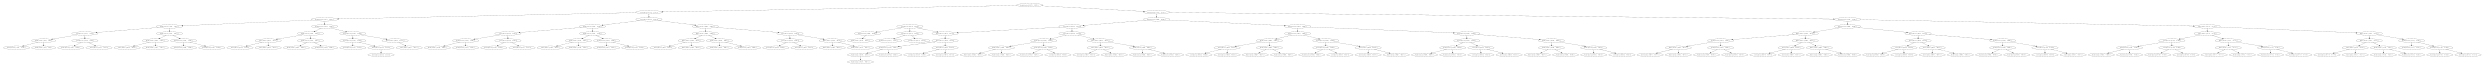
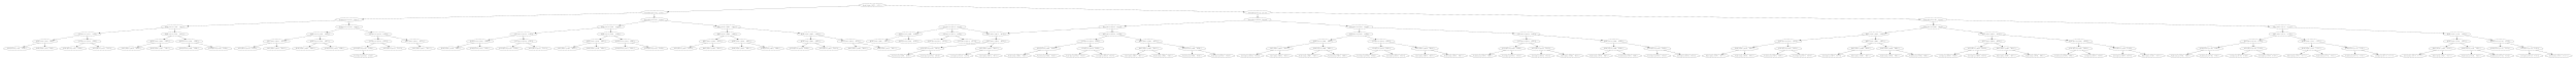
  digraph {
    fontname="Roboto Mono"
    node [fontname="Roboto Mono"]
    edge [fontname="Roboto Mono"]
    n1 [label="Node{data=[5872, 5872]}"]
    n2 [label="Node{data=[3344, 3344]}"]
    n3 [label="Node{data=[9070, 9070]}"]
    n4 [label="Node{data=[3251, 3251]}"]
    n5 [label="Node{data=[5442, 5442]}"]
    n6 [label="Node{data=[9038, 9038]}"]
    n7 [label="Node{data=[9102, 9102]}"]
    n8 [label="Node{data=[1939, 1939]}"]
    n9 [label="Node{data=[3333, 3333]}"]
    n10 [label="Node{data=[3352, 3352]}"]
    n11 [label="Node{data=[5864, 5864]}"]
    n12 [label="Node{data=[1837, 1837]}"]
    n13 [label="Node{data=[3247, 3247]}"]
    n14 [label="Node{data=[3255, 3255]}"]
    n15 [label="Node{data=[3340, 3340]}"]
    n16 [label="Node{data=[988, 988]}"]
    n17 [label="Node{data=[1858, 1858]}"]
    n18 [label="Node{data=[2296, 2296]}"]
    n19 [label="Node{data=[3249, 3249]}"]
    n20 [label="Node{data=[959, 959]}"]
    n21 [label="Node{data=[1815, 1815]}"]
    n22 [label="Node{data=[1857, 1857]}"]
    n23 [label="Node{data=[1859, 1859]}"]
    n24 [label="Node{data=[1947, 1947]}"]
    n25 [label="Node{data=[3238, 3238]}"]
    n26 [label="Node{data=[3248, 3248]}"]
    n27 [label="Node{data=[3250, 3250]}"]
    n28 [label="Node{data=[3253, 3253]}"]
    n29 [label="Node{data=[3257, 3257]}"]
    n30 [label="Node{data=[3338, 3338]}"]
    n31 [label="Node{data=[3342, 3342]}"]
    n32 [label="Node{data=[3252, 3252]}"]
    n33 [label="Node{data=[3254, 3254]}"]
    n34 [label="Node{data=[3256, 3256]}"]
    n35 [label="Node{data=[3258, 3258]}"]
    n36 [label="Node{data=[3337, 3337]}"]
    n37 [label="Node{data=[3339, 3339]}"]
    n38 [label="Node{data=[3341, 3341]}"]
    n39 [label="Node{data=[3343, 3343]}"]
    n40 [label="Node{data=[3348, 3348]}"]
    n41 [label="Node{data=[4764, 4764]}"]
    n42 [label="Node{data=[5860, 5860]}"]
    n43 [label="Node{data=[5868, 5868]}"]
    n44 [label="Node{data=[3346, 3346]}"]
    n45 [label="Node{data=[3350, 3350]}"]
    n46 [label="Node{data=[3354, 3354]}"]
    n47 [label="Node{data=[5420, 5420]}"]
    n48 [label="Node{data=[3345, 3345]}"]
    n49 [label="Node{data=[3347, 3347]}"]
    n50 [label="Node{data=[3349, 3349]}"]
    n51 [label="Node{data=[3351, 3351]}"]
    n52 [label="Node{data=[3353, 3353]}"]
    n53 [label="Node{data=[3738, 3738]}"]
    n54 [label="Node{data=[5391, 5391]}"]
    n55 [label="Node{data=[5434, 5434]}"]
    n56 [label="Node{data=[5858, 5858]}"]
    n57 [label="Node{data=[5862, 5862]}"]
    n58 [label="Node{data=[5866, 5866]}"]
    n59 [label="Node{data=[5870, 5870]}"]
    n60 [label="Node{data=[5857, 5857]}"]
    n61 [label="Node{data=[5859, 5859]}"]
    n62 [label="Node{data=[5861, 5861]}"]
    n63 [label="Node{data=[5863, 5863]}"]
    n64 [label="Node{data=[5865, 5865]}"]
    n65 [label="Node{data=[5867, 5867]}"]
    n66 [label="Node{data=[5869, 5869]}"]
    n67 [label="Node{data=[5871, 5871]}"]
    n68 [label="Node{data=[9022, 9022]}"]
    n69 [label="Node{data=[9054, 9054]}"]
    n70 [label="Node{data=[9086, 9086]}"]
    n71 [label="Node{data=[9118, 9118]}"]
    n72 [label="Node{data=[9014, 9014]}"]
    n73 [label="Node{data=[9030, 9030]}"]
    n74 [label="Node{data=[9046, 9046]}"]
    n75 [label="Node{data=[9062, 9062]}"]
    n76 [label="Node{data=[7028, 7028]}"]
    n77 [label="Node{data=[9026, 9026]}"]
    n78 [label="Node{data=[9034, 9034]}"]
    n79 [label="Node{data=[5901, 5901]}"]
    n80 [label="Node{data=[8483, 8483]}"]
    n81 [label="Node{data=[9018, 9018]}"]
    n82 [label="Node{data=[9016, 9016]}"]
    n83 [label="Node{data=[9020, 9020]}"]
    n84 [label="Node{data=[5873, 5873]}"]
    n85 [label="Node{data=[5923, 5923]}"]
    n86 [label="Node{data=[7249, 7249]}"]
    n87 [label="Node{data=[9013, 9013]}"]
    n88 [label="Node{data=[9015, 9015]}"]
    n89 [label="Node{data=[9017, 9017]}"]
    n90 [label="Node{data=[9019, 9019]}"]
    n91 [label="Node{data=[9021, 9021]}"]
    n92 [label="Node{data=[9024, 9024]}"]
    n93 [label="Node{data=[9028, 9028]}"]
    n94 [label="Node{data=[9032, 9032]}"]
    n95 [label="Node{data=[9036, 9036]}"]
    n96 [label="Node{data=[9023, 9023]}"]
    n97 [label="Node{data=[9025, 9025]}"]
    n98 [label="Node{data=[9027, 9027]}"]
    n99 [label="Node{data=[9029, 9029]}"]
    n100 [label="Node{data=[9031, 9031]}"]
    n101 [label="Node{data=[9033, 9033]}"]
    n102 [label="Node{data=[9035, 9035]}"]
    n103 [label="Node{data=[9037, 9037]}"]
    n104 [label="Node{data=[9042, 9042]}"]
    n105 [label="Node{data=[9050, 9050]}"]
    n106 [label="Node{data=[9058, 9058]}"]
    n107 [label="Node{data=[9066, 9066]}"]
    n108 [label="Node{data=[9040, 9040]}"]
    n109 [label="Node{data=[9044, 9044]}"]
    n110 [label="Node{data=[9048, 9048]}"]
    n111 [label="Node{data=[9052, 9052]}"]
    n112 [label="Node{data=[9039, 9039]}"]
    n113 [label="Node{data=[9041, 9041]}"]
    n114 [label="Node{data=[9043, 9043]}"]
    n115 [label="Node{data=[9045, 9045]}"]
    n116 [label="Node{data=[9047, 9047]}"]
    n117 [label="Node{data=[9049, 9049]}"]
    n118 [label="Node{data=[9051, 9051]}"]
    n119 [label="Node{data=[9053, 9053]}"]
    n120 [label="Node{data=[9056, 9056]}"]
    n121 [label="Node{data=[9060, 9060]}"]
    n122 [label="Node{data=[9064, 9064]}"]
    n123 [label="Node{data=[9068, 9068]}"]
    n124 [label="Node{data=[9055, 9055]}"]
    n125 [label="Node{data=[9057, 9057]}"]
    n126 [label="Node{data=[9059, 9059]}"]
    n127 [label="Node{data=[9061, 9061]}"]
    n128 [label="Node{data=[9063, 9063]}"]
    n129 [label="Node{data=[9065, 9065]}"]
    n130 [label="Node{data=[9067, 9067]}"]
    n131 [label="Node{data=[9069, 9069]}"]
    n132 [label="Node{data=[9078, 9078]}"]
    n133 [label="Node{data=[9094, 9094]}"]
    n134 [label="Node{data=[9110, 9110]}"]
    n135 [label="Node{data=[9126, 9126]}"]
    n136 [label="Node{data=[9074, 9074]}"]
    n137 [label="Node{data=[9082, 9082]}"]
    n138 [label="Node{data=[9090, 9090]}"]
    n139 [label="Node{data=[9098, 9098]}"]
    n140 [label="Node{data=[9072, 9072]}"]
    n141 [label="Node{data=[9076, 9076]}"]
    n142 [label="Node{data=[9080, 9080]}"]
    n143 [label="Node{data=[9084, 9084]}"]
    n144 [label="Node{data=[9071, 9071]}"]
    n145 [label="Node{data=[9073, 9073]}"]
    n146 [label="Node{data=[9075, 9075]}"]
    n147 [label="Node{data=[9077, 9077]}"]
    n148 [label="Node{data=[9079, 9079]}"]
    n149 [label="Node{data=[9081, 9081]}"]
    n150 [label="Node{data=[9083, 9083]}"]
    n151 [label="Node{data=[9085, 9085]}"]
    n152 [label="Node{data=[9088, 9088]}"]
    n153 [label="Node{data=[9092, 9092]}"]
    n154 [label="Node{data=[9096, 9096]}"]
    n155 [label="Node{data=[9100, 9100]}"]
    n156 [label="Node{data=[9087, 9087]}"]
    n157 [label="Node{data=[9089, 9089]}"]
    n158 [label="Node{data=[9091, 9091]}"]
    n159 [label="Node{data=[9093, 9093]}"]
    n160 [label="Node{data=[9095, 9095]}"]
    n161 [label="Node{data=[9097, 9097]}"]
    n162 [label="Node{data=[9099, 9099]}"]
    n163 [label="Node{data=[9101, 9101]}"]
    n164 [label="Node{data=[9106, 9106]}"]
    n165 [label="Node{data=[9114, 9114]}"]
    n166 [label="Node{data=[9122, 9122]}"]
    n167 [label="Node{data=[9128, 9128]}"]
    n168 [label="Node{data=[9104, 9104]}"]
    n169 [label="Node{data=[9108, 9108]}"]
    n170 [label="Node{data=[9112, 9112]}"]
    n171 [label="Node{data=[9116, 9116]}"]
    n172 [label="Node{data=[9103, 9103]}"]
    n173 [label="Node{data=[9105, 9105]}"]
    n174 [label="Node{data=[9107, 9107]}"]
    n175 [label="Node{data=[9109, 9109]}"]
    n176 [label="Node{data=[9111, 9111]}"]
    n177 [label="Node{data=[9113, 9113]}"]
    n178 [label="Node{data=[9115, 9115]}"]
    n179 [label="Node{data=[9117, 9117]}"]
    n180 [label="Node{data=[9120, 9120]}"]
    n181 [label="Node{data=[9124, 9124]}"]
    n182 [label="Node{data=[9127, 9127]}"]
    n183 [label="Node{data=[9130, 9130]}"]
    n184 [label="Node{data=[9119, 9119]}"]
    n185 [label="Node{data=[9121, 9121]}"]
    n186 [label="Node{data=[9123, 9123]}"]
    n187 [label="Node{data=[9125, 9125]}"]
    n188 [label="Node{data=[9129, 9129]}"]
    n189 [label="Node{data=[9131, 9131]}"]
    n1 -> n2
    n1 -> n3
    n2 -> n4
    n2 -> n5
    n3 -> n6
    n3 -> n7
    n4 -> n8
    n4 -> n9
    n5 -> n10
    n5 -> n11
    n6 -> n68
    n6 -> n69
    n7 -> n70
    n7 -> n71
    n8 -> n12
    n8 -> n13
    n9 -> n14
    n9 -> n15
    n10 -> n40
    n10 -> n41
    n11 -> n42
    n11 -> n43
    n12 -> n16
    n12 -> n17
    n13 -> n18
    n13 -> n19
    n14 -> n28
    n14 -> n29
    n15 -> n30
    n15 -> n31
    n16 -> n20
    n16 -> n21
    n17 -> n22
    n17 -> n23
    n18 -> n24
    n18 -> n25
    n19 -> n26
    n19 -> n27
    n28 -> n32
    n28 -> n33
    n29 -> n34
    n29 -> n35
    n30 -> n36
    n30 -> n37
    n31 -> n38
    n37 -> n39
    n40 -> n44
    n40 -> n45
    n41 -> n46
    n41 -> n47
    n42 -> n56
    n42 -> n57
    n43 -> n58
    n43 -> n59
    n44 -> n48
    n44 -> n49
    n45 -> n50
    n45 -> n51
    n46 -> n52
    n46 -> n53
    n47 -> n54
    n47 -> n55
    n56 -> n60
    n56 -> n61
    n57 -> n62
    n57 -> n63
    n58 -> n64
    n58 -> n65
    n59 -> n66
    n59 -> n67
    n68 -> n72
    n68 -> n73
    n69 -> n74
    n69 -> n75
    n70 -> n132
    n70 -> n133
    n71 -> n134
    n71 -> n135
    n72 -> n76
    n73 -> n77
    n73 -> n78
    n74 -> n104
    n74 -> n105
    n75 -> n106
    n75 -> n107
    n76 -> n79
    n76 -> n80
    n77 -> n92
    n77 -> n93
    n78 -> n94
    n78 -> n95
    n79 -> n84
    n79 -> n85
    n80 -> n86
    n80 -> n87
    n81 -> n72
    n81 -> n82
    n81 -> n83
    n82 -> n88
    n82 -> n89
    n83 -> n90
-   n84 -> n91
+   n83 -> n91
    n92 -> n96
    n92 -> n97
    n93 -> n98
    n93 -> n99
    n94 -> n100
    n94 -> n101
    n95 -> n102
    n95 -> n103
    n104 -> n108
    n104 -> n109
    n105 -> n110
    n105 -> n111
    n106 -> n120
    n106 -> n121
    n107 -> n122
    n107 -> n123
    n108 -> n112
    n108 -> n113
    n109 -> n114
    n109 -> n115
    n110 -> n116
    n110 -> n117
    n111 -> n118
    n111 -> n119
    n120 -> n124
    n120 -> n125
    n121 -> n126
    n121 -> n127
    n122 -> n128
    n122 -> n129
    n123 -> n130
    n123 -> n131
    n132 -> n136
    n132 -> n137
    n133 -> n138
    n133 -> n139
    n134 -> n164
    n134 -> n165
    n135 -> n166
    n135 -> n167
    n136 -> n140
    n136 -> n141
    n137 -> n142
    n137 -> n143
    n138 -> n152
    n138 -> n153
    n139 -> n154
    n139 -> n155
    n140 -> n144
    n140 -> n145
    n141 -> n146
    n141 -> n147
    n142 -> n148
    n142 -> n149
    n143 -> n150
    n143 -> n151
    n152 -> n156
    n152 -> n157
    n153 -> n158
    n153 -> n159
    n154 -> n160
    n154 -> n161
    n155 -> n162
    n155 -> n163
    n164 -> n168
    n164 -> n169
    n165 -> n170
    n165 -> n171
    n166 -> n180
    n166 -> n181
    n167 -> n182
    n167 -> n183
    n168 -> n172
    n168 -> n173
    n169 -> n174
    n169 -> n175
    n170 -> n176
    n170 -> n177
    n171 -> n178
    n171 -> n179
    n180 -> n184
    n180 -> n185
    n181 -> n186
    n181 -> n187
    n183 -> n188
    n183 -> n189
  }
